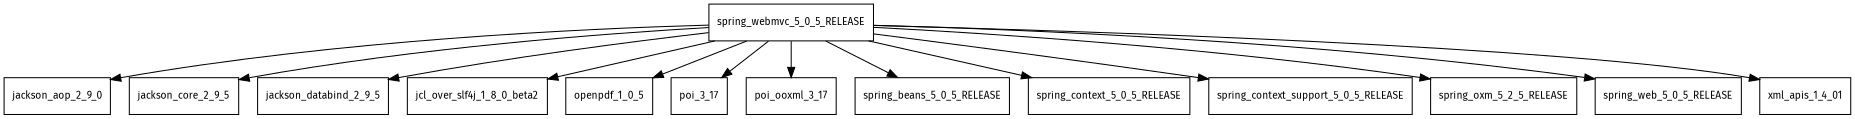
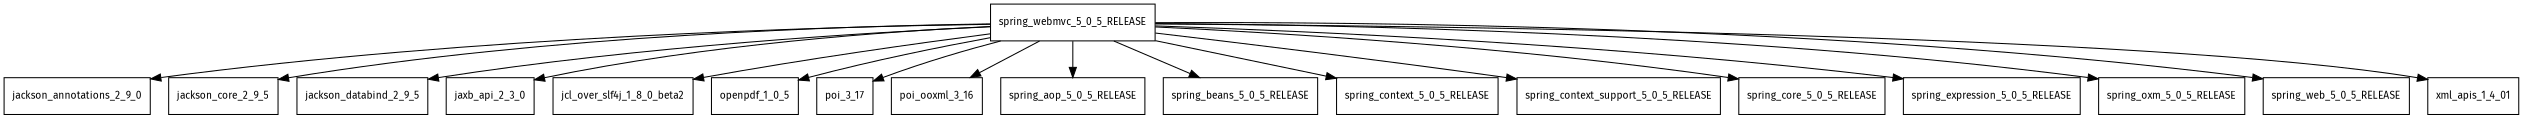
  digraph {
    fontname="Fira Sans"
    node [fontname="Fira Sans" fontsize=10.0 shape=box]
    edge [fontname="Fira Sans"]
    spring_webmvc_5_0_5_RELEASE
-   jackson_annotations_2_9_0 [label=jackson_aop_2_9_0]
+   jackson_annotations_2_9_0
    jackson_core_2_9_5
    jackson_databind_2_9_5
+   jaxb_api_2_3_0
    jcl_over_slf4j_1_8_0_beta2
    openpdf_1_0_5
    poi_3_17
-   poi_ooxml_3_17
+   poi_ooxml_3_17 [label=poi_ooxml_3_16]
+   spring_aop_5_0_5_RELEASE
    spring_beans_5_0_5_RELEASE
    spring_context_5_0_5_RELEASE
    spring_context_support_5_0_5_RELEASE
-   spring_oxm_5_0_5_RELEASE [label=spring_oxm_5_2_5_RELEASE]
+   spring_core_5_0_5_RELEASE
+   spring_expression_5_0_5_RELEASE
+   spring_oxm_5_0_5_RELEASE
    spring_web_5_0_5_RELEASE
    xml_apis_1_4_01
    spring_webmvc_5_0_5_RELEASE -> jackson_annotations_2_9_0
    spring_webmvc_5_0_5_RELEASE -> jackson_core_2_9_5
    spring_webmvc_5_0_5_RELEASE -> jackson_databind_2_9_5
+   spring_webmvc_5_0_5_RELEASE -> jaxb_api_2_3_0
    spring_webmvc_5_0_5_RELEASE -> jcl_over_slf4j_1_8_0_beta2
    spring_webmvc_5_0_5_RELEASE -> openpdf_1_0_5
    spring_webmvc_5_0_5_RELEASE -> poi_3_17
    spring_webmvc_5_0_5_RELEASE -> poi_ooxml_3_17
+   spring_webmvc_5_0_5_RELEASE -> spring_aop_5_0_5_RELEASE
    spring_webmvc_5_0_5_RELEASE -> spring_beans_5_0_5_RELEASE
    spring_webmvc_5_0_5_RELEASE -> spring_context_5_0_5_RELEASE
    spring_webmvc_5_0_5_RELEASE -> spring_context_support_5_0_5_RELEASE
+   spring_webmvc_5_0_5_RELEASE -> spring_core_5_0_5_RELEASE
+   spring_webmvc_5_0_5_RELEASE -> spring_expression_5_0_5_RELEASE
    spring_webmvc_5_0_5_RELEASE -> spring_oxm_5_0_5_RELEASE
    spring_webmvc_5_0_5_RELEASE -> spring_web_5_0_5_RELEASE
    spring_webmvc_5_0_5_RELEASE -> xml_apis_1_4_01
  }
